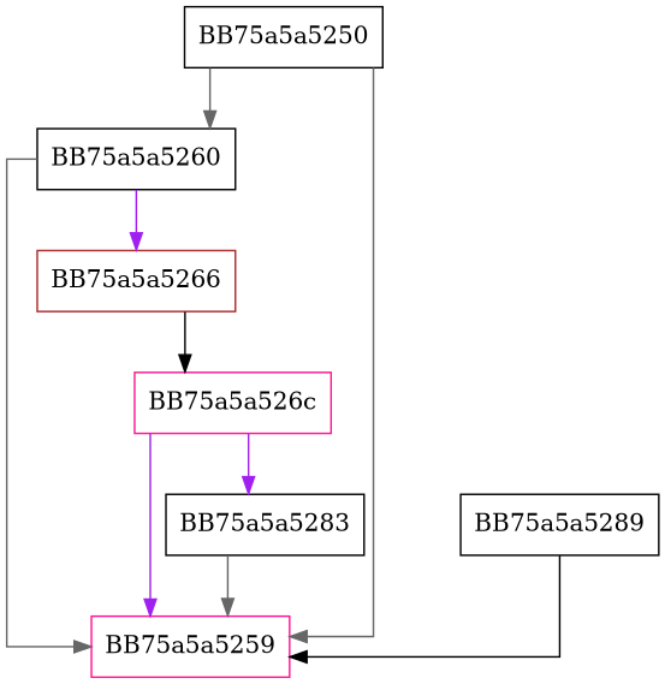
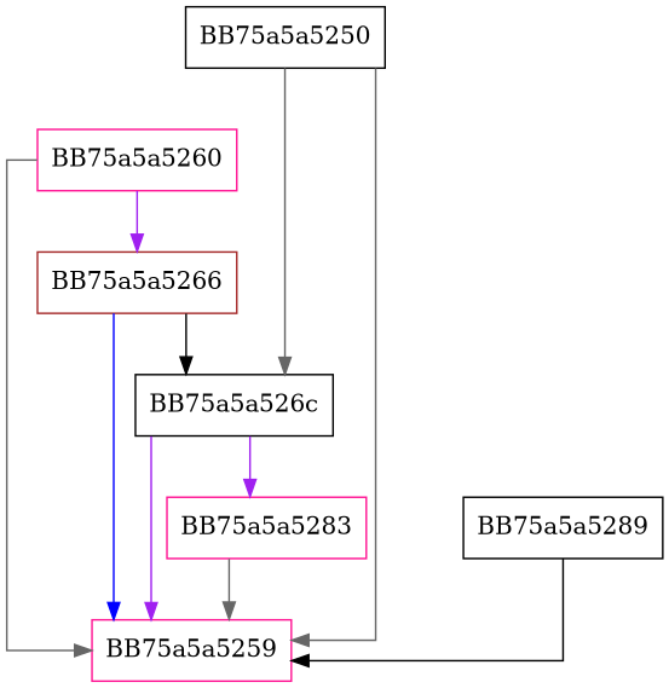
  digraph {
    splines=ortho
    node [color=deeppink shape=box]
    edge [color=gray40]
-   BB75a5a5260 [color=black]
+   BB75a5a5260
    BB75a5a5250 [color=black]
    BB75a5a5259
    BB75a5a5266 [color=brown]
-   BB75a5a526c
-   BB75a5a5283 [color=black]
+   BB75a5a526c [color=black]
+   BB75a5a5283
    BB75a5a5289 [color=black]
    BB75a5a5260 -> BB75a5a5259
    BB75a5a5260 -> BB75a5a5266 [color=purple]
-   BB75a5a5250 -> BB75a5a5260
+   BB75a5a5250 -> BB75a5a526c
    BB75a5a5250 -> BB75a5a5259
+   BB75a5a5266 -> BB75a5a5259 [color=blue]
    BB75a5a5266 -> BB75a5a526c [color=black]
    BB75a5a526c -> BB75a5a5259 [color=purple]
    BB75a5a526c -> BB75a5a5283 [color=purple]
    BB75a5a5283 -> BB75a5a5259
    BB75a5a5289 -> BB75a5a5259 [color=black]
  }
